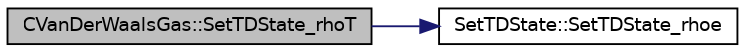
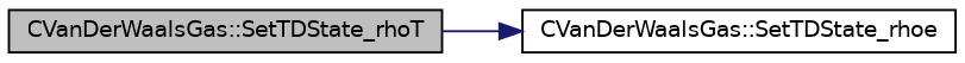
  digraph {
    rankdir=LR
    node [color=black fontname=Helvetica fontsize=10 shape=record style=filled]
    n1 [fillcolor=grey75 fontcolor=black height=0.2 label="CVanDerWaalsGas::SetTDState_rhoT" width=0.4]
-   n2 [fillcolor=white height=0.2 label="SetTDState::SetTDState_rhoe" width=0.4]
+   n2 [fillcolor=white height=0.2 label="CVanDerWaalsGas::SetTDState_rhoe" width=0.4]
    n1 -> n2 [color=midnightblue fontname=Helvetica fontsize=10 labelfontname=Helvetica labelfontsize=10 style=solid]
  }
